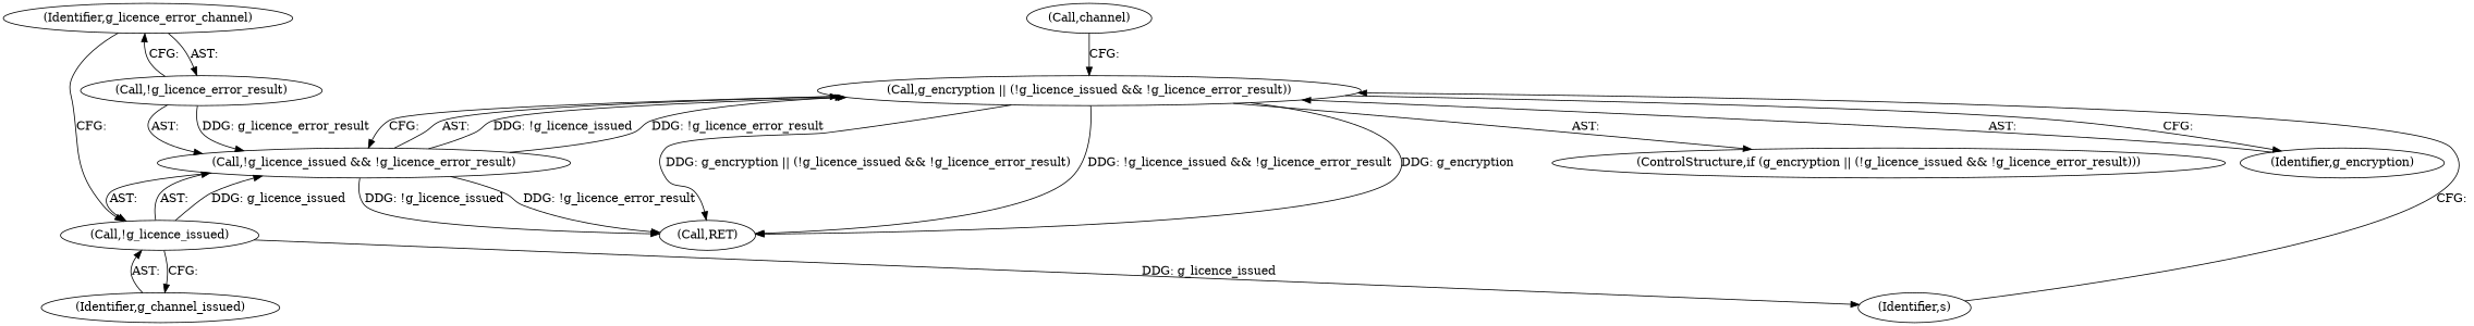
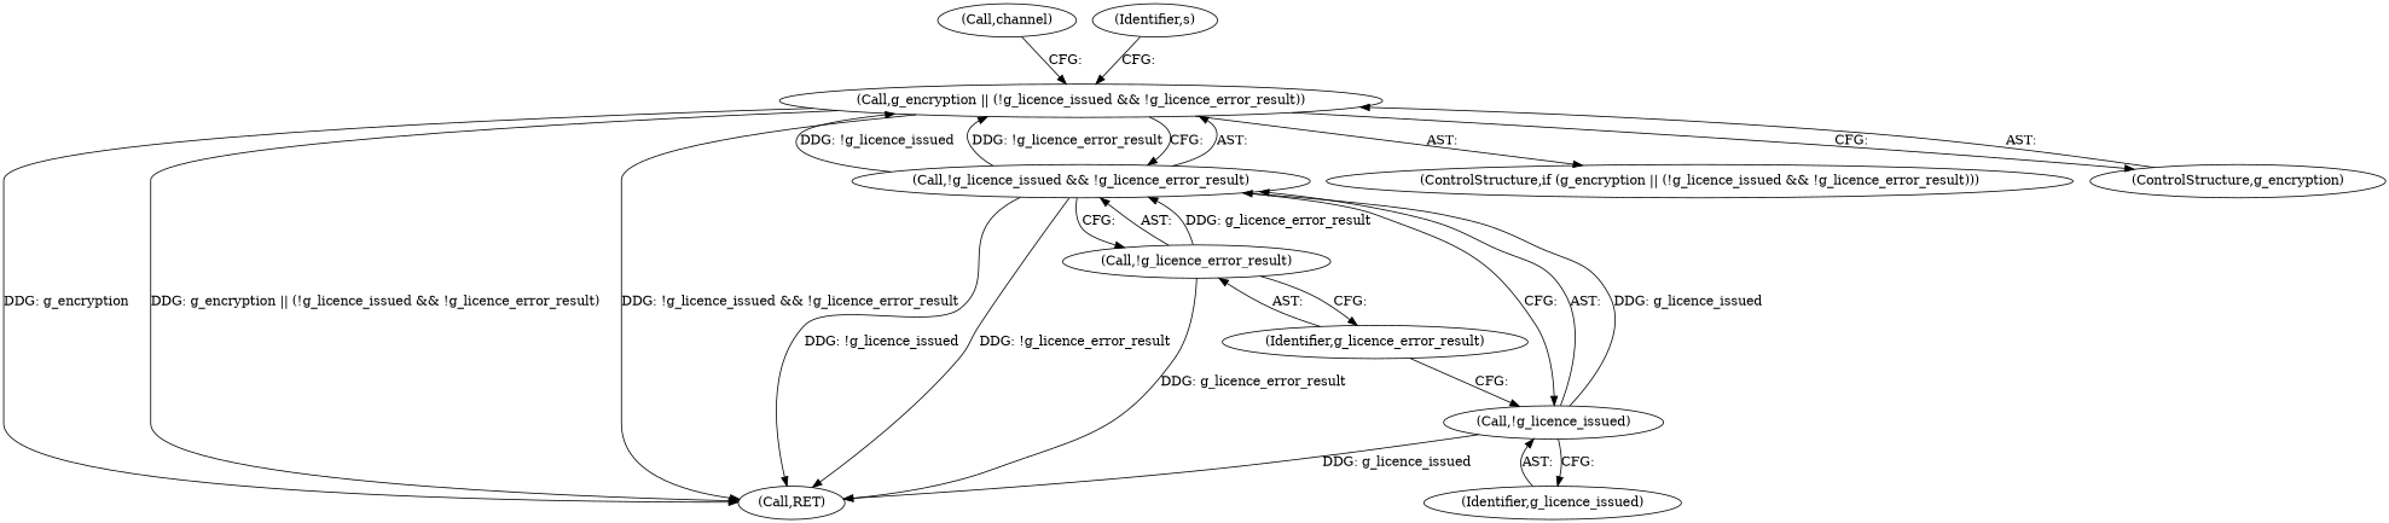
  digraph {
    n1 [label="(Call,g_encryption || (!g_licence_issued && !g_licence_error_result))"]
    n2 [label="(Call,!g_licence_issued && !g_licence_error_result)"]
    n3 [label="(ControlStructure,if (g_encryption || (!g_licence_issued && !g_licence_error_result)))"]
-   n4 [label="(Identifier,g_encryption)"]
+   n4 [label="(ControlStructure,g_encryption)"]
    n5 [label="(Call,RET)"]
    n6 [label="(Call,!g_licence_issued)"]
    n7 [label="(Call,!g_licence_error_result)"]
-   n8 [label="(Identifier,g_channel_issued)"]
-   n9 [label="(Identifier,g_licence_error_channel)"]
+   n8 [label="(Identifier,g_licence_issued)"]
+   n9 [label="(Identifier,g_licence_error_result)"]
    n10 [label="(Call,channel)"]
    n11 [label="(Identifier,s)"]
    n1 -> n2 [label="CFG: "]
    n1 -> n3 [label="AST: "]
    n1 -> n4 [label="CFG: "]
    n1 -> n5 [label="DDG: g_encryption || (!g_licence_issued && !g_licence_error_result)"]
    n1 -> n5 [label="DDG: !g_licence_issued && !g_licence_error_result"]
    n1 -> n5 [label="DDG: g_encryption"]
    n2 -> n1 [label="AST: "]
    n2 -> n1 [label="DDG: !g_licence_issued"]
    n2 -> n1 [label="DDG: !g_licence_error_result"]
    n2 -> n5 [label="DDG: !g_licence_issued"]
    n2 -> n5 [label="DDG: !g_licence_error_result"]
-   n2 -> n6 [label="AST: "]
+   n2 -> n6 [label="CFG: "]
+   n2 -> n7 [label="CFG: "]
    n4 -> n1 [label="AST: "]
    n6 -> n2 [label="AST: "]
    n6 -> n2 [label="DDG: g_licence_issued"]
-   n6 -> n11 [label="DDG: g_licence_issued"]
+   n6 -> n5 [label="DDG: g_licence_issued"]
    n6 -> n8 [label="CFG: "]
    n7 -> n2 [label="AST: "]
    n7 -> n2 [label="DDG: g_licence_error_result"]
+   n7 -> n5 [label="DDG: g_licence_error_result"]
    n7 -> n9 [label="CFG: "]
    n8 -> n6 [label="AST: "]
    n9 -> n6 [label="CFG: "]
    n9 -> n7 [label="AST: "]
    n10 -> n1 [label="CFG: "]
    n11 -> n1 [label="CFG: "]
  }
